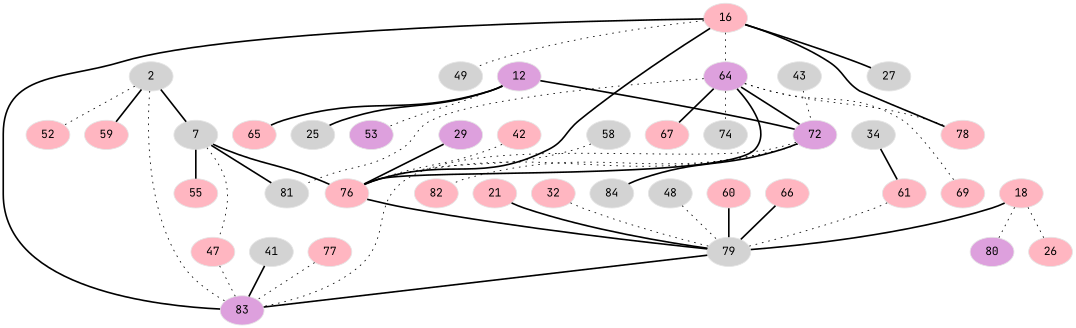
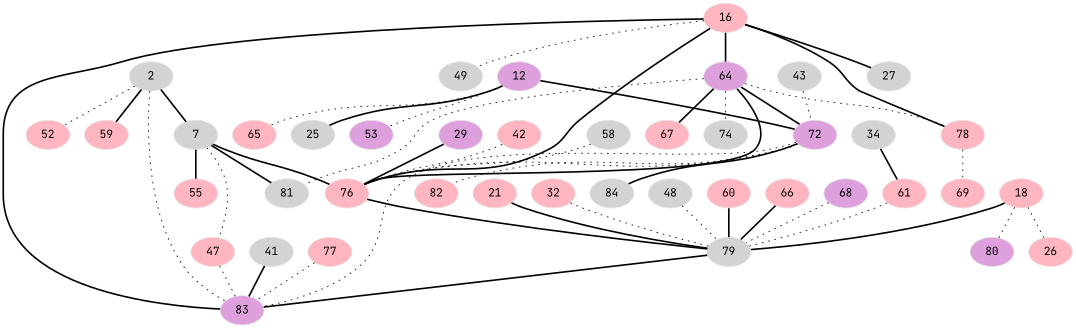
  graph {
    fontname="JetBrains Mono"
    node [color=gray90 fillcolor=lightpink fontname="JetBrains Mono" style=filled]
    edge [fontname="JetBrains Mono" style=bold]
    2 [fillcolor=lightgrey super="+1"]
    7 [fillcolor=lightgrey super="+6"]
    52
    59
    83 [fillcolor=plum super="+75+4"]
    47 [super="+35"]
    55
    76 [super="+22+45+8"]
    n9 [fillcolor=lightgrey label=81 super="+81"]
    79 [fillcolor=lightgrey super="+20"]
    12 [fillcolor=plum super="+11"]
    25 [fillcolor=lightgrey]
    53 [fillcolor=plum]
    65 [super="+40"]
    72 [fillcolor=plum super="+39"]
    82 [super="+54"]
    84 [fillcolor=lightgrey super="+56"]
    16 [super="+13"]
    27 [fillcolor=lightgrey]
    49 [fillcolor=lightgrey]
    64 [fillcolor=plum super="+24+15+31+63"]
    78
    67 [super="+36"]
    69
    74 [fillcolor=lightgrey super="+44"]
    18 [super="+17"]
    26
    80 [fillcolor=plum]
    21
    29 [fillcolor=plum]
    32
    34 [fillcolor=lightgrey]
    61
    41 [fillcolor=lightgrey]
    42
    43 [fillcolor=lightgrey]
    48 [fillcolor=lightgrey]
    58 [fillcolor=lightgrey]
    60
    66 [super="+37"]
+   68 [fillcolor=plum super="+57"]
    77
    2 -- 7
    2 -- 52 [style=dotted]
    2 -- 59
    2 -- 83 [style=dotted weight=4]
    7 -- 47 [style=dotted]
    7 -- 55
    7 -- 76 [weight=4]
    7 -- n9
    47 -- 83 [style=dotted]
    76 -- 79
    79 -- 83 [weight=3]
    12 -- 25
    12 -- 53 [style=dotted]
-   12 -- 65
+   12 -- 65 [style=dotted]
    12 -- 72 [weight=4]
    72 -- 83 [style=dotted]
    72 -- 76 [style=dotted]
    72 -- 82 [style=dotted]
    72 -- 84
    16 -- 83
    16 -- 76 [weight=2]
    16 -- 27
    16 -- 49 [style=dotted]
-   16 -- 64 [style=dotted weight=4]
+   16 -- 64 [weight=4]
    16 -- 78
    64 -- 76
    64 -- n9 [style=dotted]
    64 -- 72
    64 -- 78 [style=dotted]
    64 -- 67
-   64 -- 69 [style=dotted]
+   78 -- 69 [style=dotted]
    64 -- 74 [style=dotted]
    18 -- 79 [weight=4]
    18 -- 26 [style=dotted]
    18 -- 80 [style=dotted]
    21 -- 79
    29 -- 76
    32 -- 79 [style=dotted]
    34 -- 61
    61 -- 79 [style=dotted]
    41 -- 83
    42 -- 76 [style=dotted]
    43 -- 72 [style=dotted]
    48 -- 79 [style=dotted]
    58 -- 76 [style=dotted]
    60 -- 79
    66 -- 79
+   68 -- 79 [style=dotted]
    77 -- 83 [style=dotted]
  }
